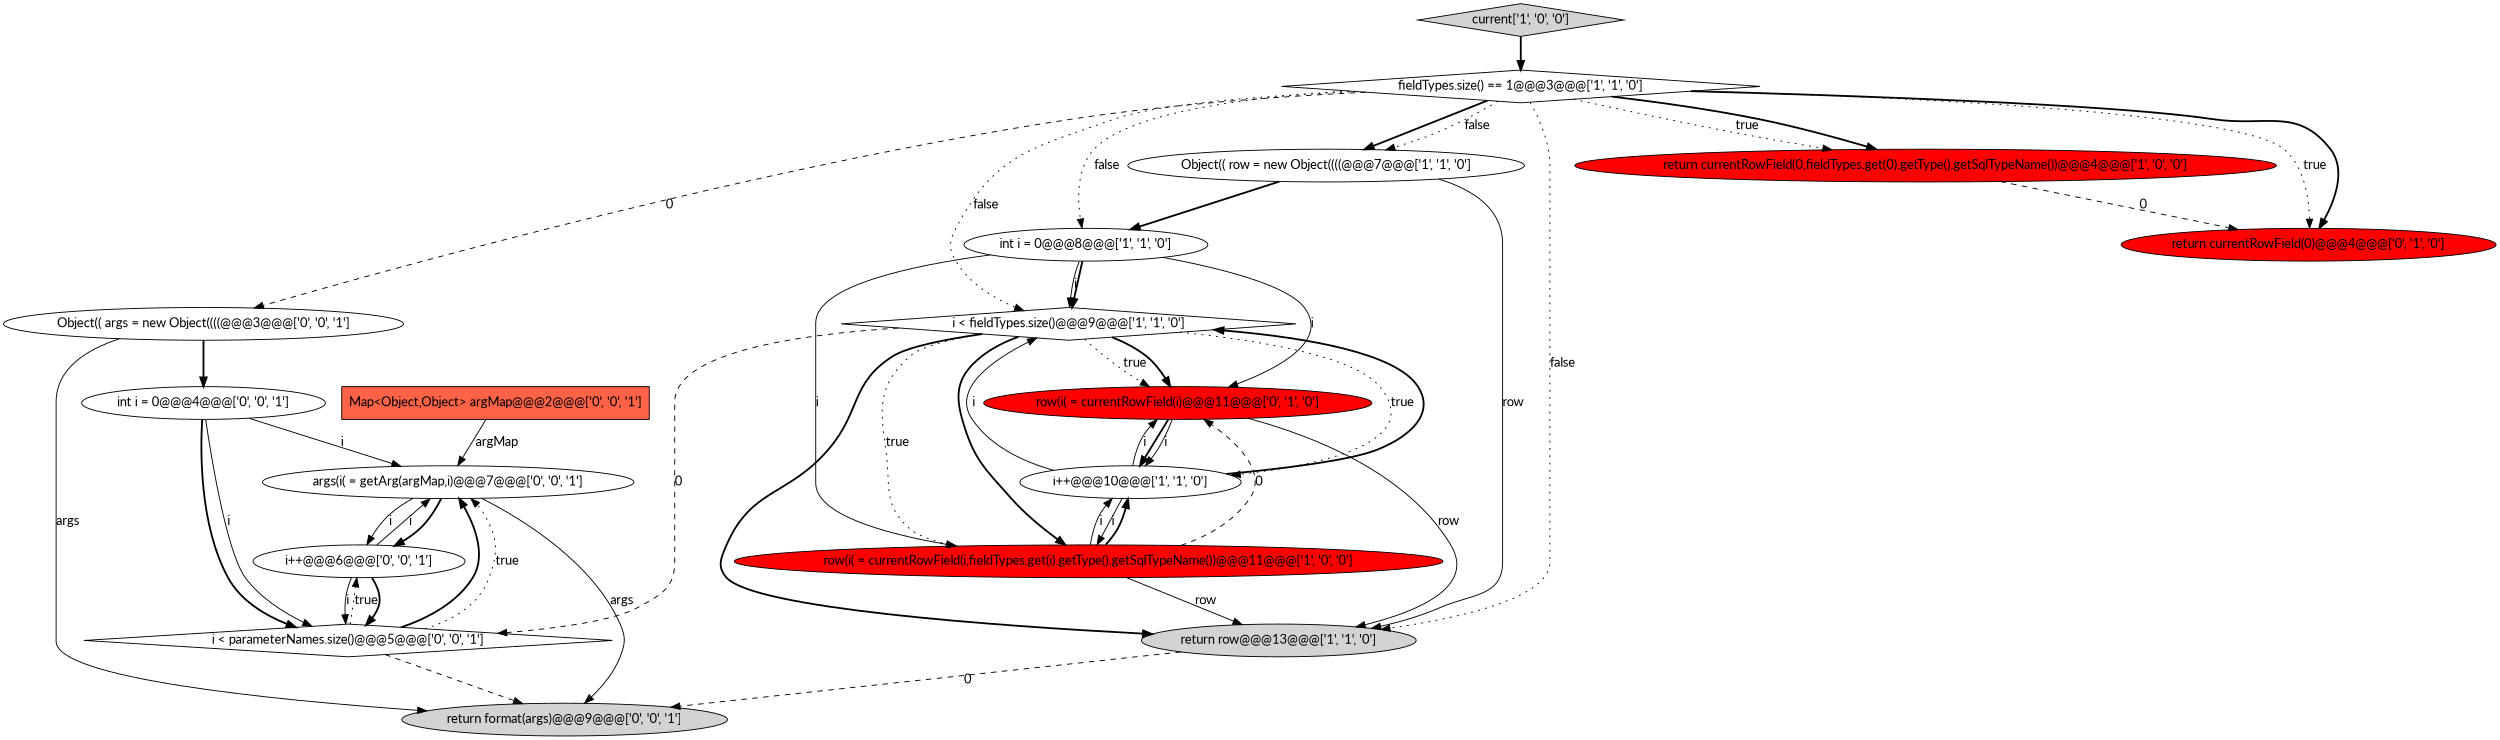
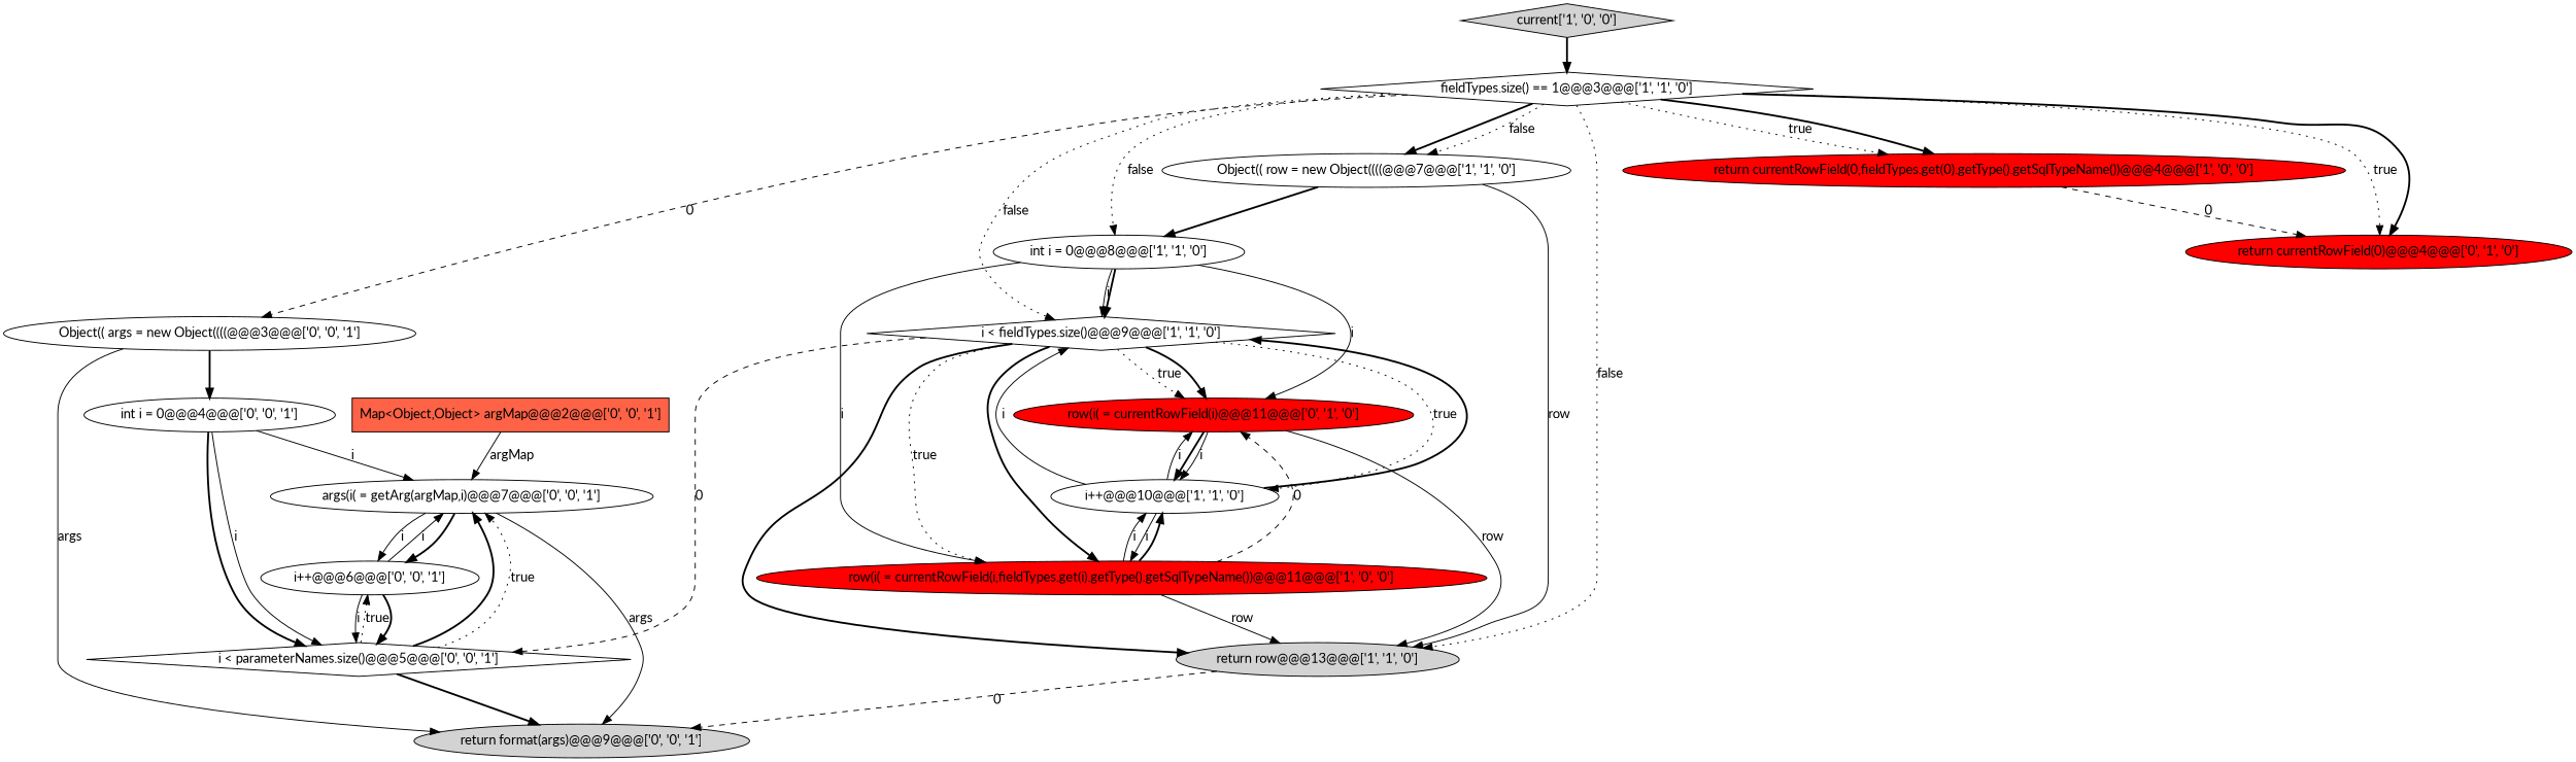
  digraph {
    fontname=Lato
    node [fillcolor=white fontname=Lato shape=ellipse style=filled]
    edge [fontname=Lato style=solid]
    n1 [fillcolor=lightgray label="return format(args)@@@9@@@['0', '0', '1']"]
    n2 [label="Object(( args = new Object((((@@@3@@@['0', '0', '1']"]
    n3 [label="int i = 0@@@4@@@['0', '0', '1']"]
    n4 [label="args(i( = getArg(argMap,i)@@@7@@@['0', '0', '1']"]
    n5 [label="i < parameterNames.size()@@@5@@@['0', '0', '1']" shape=diamond]
    n6 [fillcolor=red label="return currentRowField(0,fieldTypes.get(0).getType().getSqlTypeName())@@@4@@@['1', '0', '0']"]
    n7 [fillcolor=red label="return currentRowField(0)@@@4@@@['0', '1', '0']"]
    n8 [label="i++@@@6@@@['0', '0', '1']"]
    n9 [fillcolor=lightgray label="current['1', '0', '0']" shape=diamond]
    n10 [label="fieldTypes.size() == 1@@@3@@@['1', '1', '0']" shape=diamond]
    n11 [fillcolor=lightgray label="return row@@@13@@@['1', '1', '0']"]
    n12 [label="i < fieldTypes.size()@@@9@@@['1', '1', '0']" shape=diamond]
    n13 [label="int i = 0@@@8@@@['1', '1', '0']"]
    n14 [label="Object(( row = new Object((((@@@7@@@['1', '1', '0']"]
    n15 [fillcolor=red label="row(i( = currentRowField(i)@@@11@@@['0', '1', '0']"]
    n16 [label="i++@@@10@@@['1', '1', '0']"]
    n17 [fillcolor=red label="row(i( = currentRowField(i,fieldTypes.get(i).getType().getSqlTypeName())@@@11@@@['1', '0', '0']"]
    n18 [fillcolor=tomato label="Map<Object,Object> argMap@@@2@@@['0', '0', '1']" shape=box]
    n2 -> n1 [label=args]
    n2 -> n3 [style=bold]
    n3 -> n4 [label=i]
    n3 -> n5 [label=i]
    n3 -> n5 [style=bold]
    n4 -> n1 [label=args]
    n4 -> n8 [style=bold]
    n4 -> n8 [label=i]
-   n5 -> n1 [style=dashed]
+   n5 -> n1 [style=bold]
    n5 -> n4 [style=bold]
    n5 -> n4 [label=true style=dotted]
    n5 -> n8 [label=true style=dotted]
    n6 -> n7 [label=0 style=dashed]
    n8 -> n4 [label=i]
    n8 -> n5 [label=i]
    n8 -> n5 [style=bold]
    n9 -> n10 [style=bold]
    n10 -> n2 [label=0 style=dashed]
    n10 -> n6 [label=true style=dotted]
    n10 -> n6 [style=bold]
    n10 -> n7 [label=true style=dotted]
    n10 -> n7 [style=bold]
    n10 -> n11 [label=false style=dotted]
    n10 -> n12 [label=false style=dotted]
    n10 -> n13 [label=false style=dotted]
    n10 -> n14 [style=bold]
    n10 -> n14 [label=false style=dotted]
    n11 -> n1 [label=0 style=dashed]
    n12 -> n5 [label=0 style=dashed]
    n12 -> n11 [style=bold]
    n12 -> n15 [label=true style=dotted]
    n12 -> n15 [style=bold]
    n12 -> n16 [label=true style=dotted]
    n12 -> n17 [label=true style=dotted]
    n12 -> n17 [style=bold]
    n13 -> n12 [style=bold]
    n13 -> n12 [label=i]
    n13 -> n15 [label=i]
    n13 -> n17 [label=i]
    n14 -> n11 [label=row]
    n14 -> n13 [style=bold]
    n15 -> n11 [label=row]
    n15 -> n16 [style=bold]
    n15 -> n16 [label=i]
    n16 -> n12 [style=bold]
    n16 -> n12 [label=i]
    n16 -> n15 [label=i]
    n16 -> n17 [label=i]
    n17 -> n11 [label=row]
    n17 -> n15 [label=0 style=dashed]
    n17 -> n16 [style=bold]
    n17 -> n16 [label=i]
    n18 -> n4 [label=argMap]
  }
